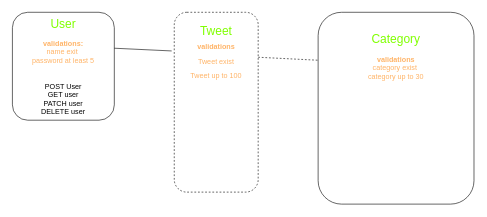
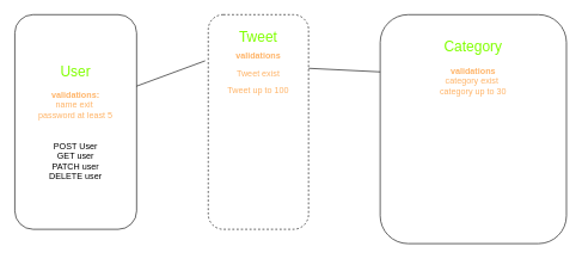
  <mxCell id="0" />
  <mxCell id="1" parent="0" />
- <mxCell id="2" value="&lt;font style=&quot;color: rgb(128, 255, 0); font-size: 20px;&quot;&gt;User&lt;/font&gt;&lt;br&gt;&lt;br&gt;&lt;b style=&quot;color: rgb(255, 179, 102);&quot;&gt;validations:&lt;br&gt;&lt;/b&gt;&lt;font color=&quot;#ffb366&quot;&gt;name exit&amp;nbsp;&lt;/font&gt;&lt;br&gt;&lt;font color=&quot;#ffb366&quot;&gt;password at least 5&lt;/font&gt;&lt;br&gt;&lt;br&gt;&lt;b style=&quot;&quot;&gt;&lt;font color=&quot;#ffffff&quot;&gt;CRUD&lt;br&gt;&lt;/font&gt;&lt;/b&gt;POST User&lt;br&gt;GET user&lt;br&gt;PATCH user&lt;br&gt;DELETE user&lt;br&gt;" style="rounded=1;whiteSpace=wrap;html=1;" vertex="1" parent="1"><mxGeometry x="20" y="20" width="170" height="180" as="geometry" /></mxCell>
+ <mxCell id="2" value="&lt;font style=&quot;color: rgb(128, 255, 0); font-size: 20px;&quot;&gt;User&lt;/font&gt;&lt;br&gt;&lt;br&gt;&lt;b style=&quot;color: rgb(255, 179, 102);&quot;&gt;validations:&lt;br&gt;&lt;/b&gt;&lt;font color=&quot;#ffb366&quot;&gt;name exit&amp;nbsp;&lt;/font&gt;&lt;br&gt;&lt;font color=&quot;#ffb366&quot;&gt;password at least 5&lt;/font&gt;&lt;br&gt;&lt;br&gt;&lt;b style=&quot;&quot;&gt;&lt;font color=&quot;#ffffff&quot;&gt;CRUD&lt;br&gt;&lt;/font&gt;&lt;/b&gt;POST User&lt;br&gt;GET user&lt;br&gt;PATCH user&lt;br&gt;DELETE user&lt;br&gt;" style="rounded=1;whiteSpace=wrap;html=1;" vertex="1" parent="1"><mxGeometry x="20" y="20" width="170" height="300" as="geometry" /></mxCell>
  <mxCell id="3" value="&lt;font color=&quot;#80ff00&quot;&gt;Tweet&lt;/font&gt;&lt;br&gt;&lt;font style=&quot;&quot;&gt;&lt;b style=&quot;&quot;&gt;&lt;font style=&quot;font-size: 12px;&quot;&gt;validations&lt;/font&gt;&lt;br&gt;&lt;/b&gt;&lt;/font&gt;&lt;font style=&quot;&quot;&gt;&lt;font style=&quot;font-size: 12px;&quot;&gt;Tweet exist&lt;/font&gt;&lt;br&gt;&lt;font style=&quot;font-size: 12px;&quot;&gt;Tweet up to 100&lt;br&gt;&lt;br&gt;&lt;font color=&quot;#ffffff&quot;&gt;&lt;b&gt;CRUD&lt;/b&gt;&lt;br&gt;user POST tweet&lt;br&gt;user GET one tweet&lt;br&gt;user GET all tweets&lt;br&gt;user PATCH tweet&lt;br&gt;user DELETE tweet&lt;/font&gt;&lt;br&gt;&lt;/font&gt;&lt;/font&gt;" style="rounded=1;whiteSpace=wrap;html=1;fontSize=20;fontColor=#FFB366;dashed=1;" vertex="1" parent="1"><mxGeometry x="290" y="20" width="140" height="300" as="geometry" /></mxCell>
  <mxCell id="4" value="&lt;font color=&quot;#80ff00&quot;&gt;&lt;span style=&quot;font-size: 20px;&quot;&gt;Category&lt;/span&gt;&lt;/font&gt;&lt;br&gt;&lt;br&gt;&lt;font style=&quot;font-size: 12px;&quot;&gt;&lt;b style=&quot;color: rgb(255, 179, 102);&quot;&gt;validations&lt;br&gt;&lt;/b&gt;&lt;font color=&quot;#ffb366&quot;&gt;category exist&amp;nbsp;&lt;/font&gt;&lt;br&gt;&lt;font color=&quot;#ffb366&quot;&gt;category up to 30&lt;/font&gt;&lt;br&gt;&lt;br&gt;&lt;b style=&quot;&quot;&gt;CRUD&lt;/b&gt;&lt;br&gt;user POST category with tweet&lt;br&gt;&lt;br&gt;user GET all categories with their associated tweets&amp;nbsp;&lt;br&gt;&lt;br&gt;user GET one category with its associated tweet&lt;br&gt;&lt;br&gt;user PATCH category&lt;br&gt;&lt;br&gt;user DELETE category&lt;br&gt;&lt;/font&gt;" style="rounded=1;whiteSpace=wrap;html=1;fontSize=12;fontColor=#FFFFFF;" vertex="1" parent="1"><mxGeometry x="530" y="20" width="260" height="320" as="geometry" /></mxCell>
  <mxCell id="5" value="" style="endArrow=none;html=1;fontSize=12;fontColor=#FFFFFF;entryX=-0.031;entryY=0.215;entryDx=0;entryDy=0;entryPerimeter=0;exitX=1;exitY=0.333;exitDx=0;exitDy=0;exitPerimeter=0;" edge="1" parent="1" source="2" target="3"><mxGeometry width="50" height="50" relative="1" as="geometry"><mxPoint x="380" y="190" as="sourcePoint" /><mxPoint x="280" y="120" as="targetPoint" /></mxGeometry></mxCell>
- <mxCell id="6" value="" style="endArrow=none;html=1;fontSize=12;fontColor=#FFFFFF;entryX=0;entryY=0.25;entryDx=0;entryDy=0;exitX=1;exitY=0.25;exitDx=0;exitDy=0;dashed=1;" edge="1" parent="1" source="3" target="4"><mxGeometry width="50" height="50" relative="1" as="geometry"><mxPoint x="380" y="190" as="sourcePoint" /><mxPoint x="510" y="170" as="targetPoint" /></mxGeometry></mxCell>
+ <mxCell id="6" value="" style="endArrow=none;html=1;fontSize=12;fontColor=#FFFFFF;entryX=0;entryY=0.25;entryDx=0;entryDy=0;exitX=1;exitY=0.25;exitDx=0;exitDy=0;" edge="1" parent="1" source="3" target="4"><mxGeometry width="50" height="50" relative="1" as="geometry"><mxPoint x="380" y="190" as="sourcePoint" /><mxPoint x="510" y="170" as="targetPoint" /></mxGeometry></mxCell>
